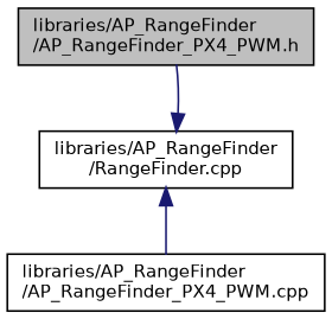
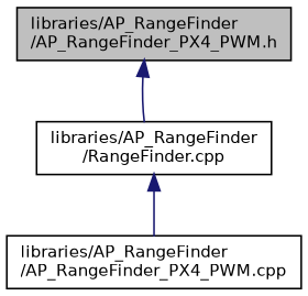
  digraph {
    node [color=black fillcolor=white fontname=Helvetica fontsize=10 shape=record style=filled]
    edge [color=midnightblue dir=back fontname=Helvetica fontsize=10 labelfontname=Helvetica labelfontsize=10 style=solid]
    n1 [fillcolor=grey75 fontcolor=black height=0.2 label="libraries/AP_RangeFinder\l/AP_RangeFinder_PX4_PWM.h" width=0.4]
    n2 [height=0.2 label="libraries/AP_RangeFinder\l/RangeFinder.cpp" width=0.4]
    n3 [height=0.2 label="libraries/AP_RangeFinder\l/AP_RangeFinder_PX4_PWM.cpp" width=0.4]
-   n2 -> n1
+   n1 -> n2
    n2 -> n3
  }
